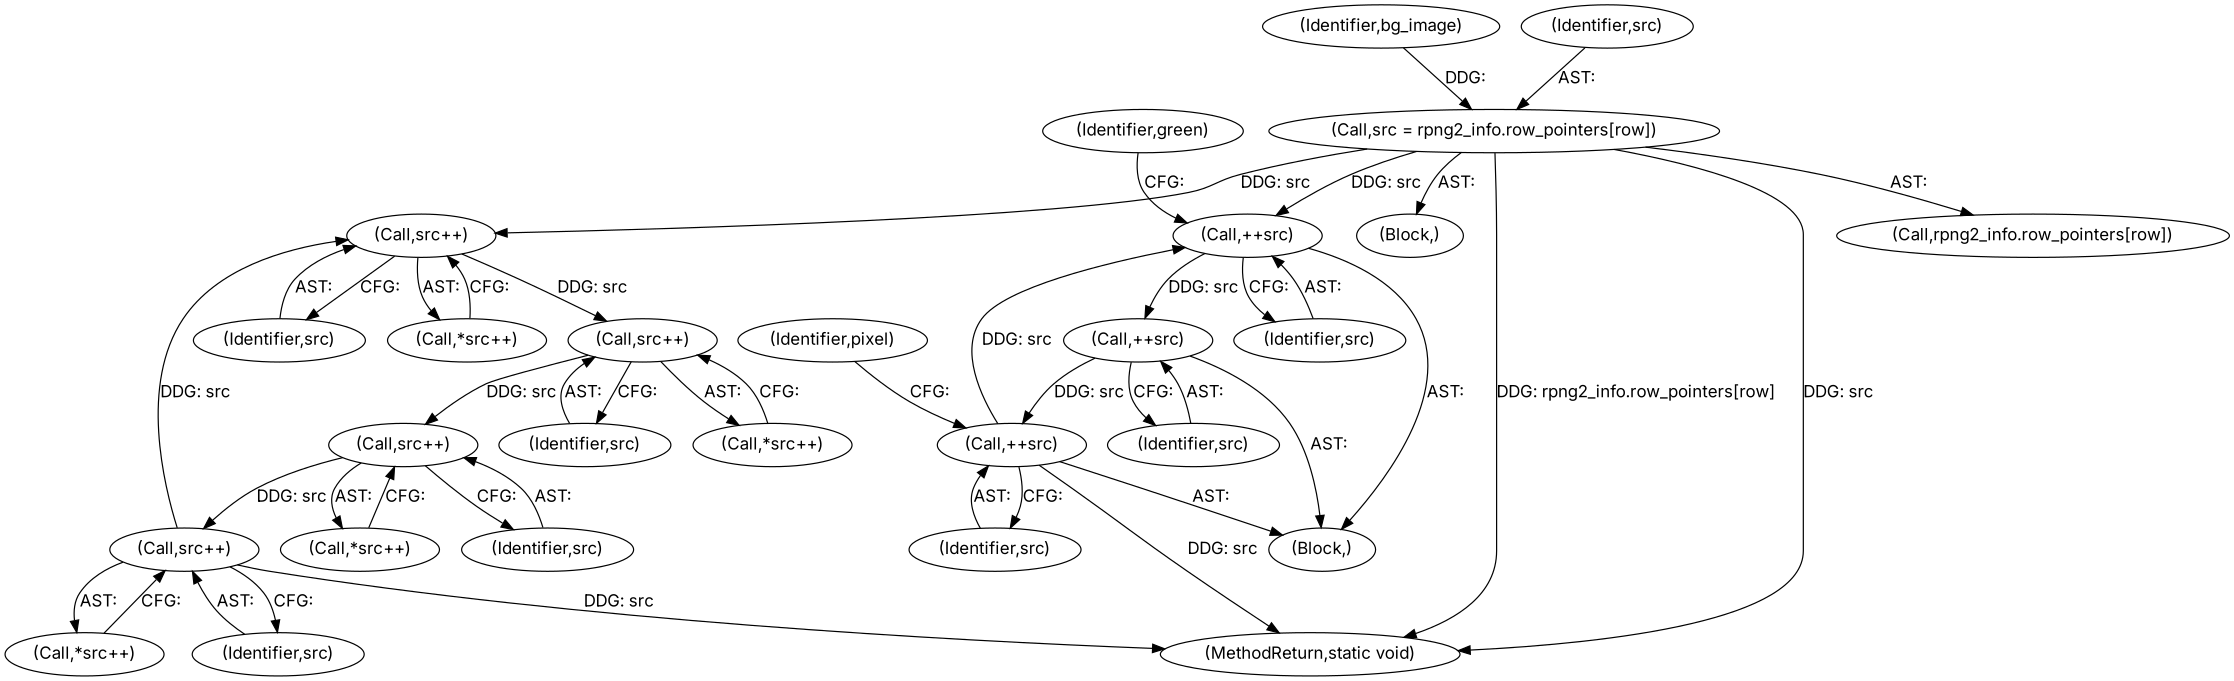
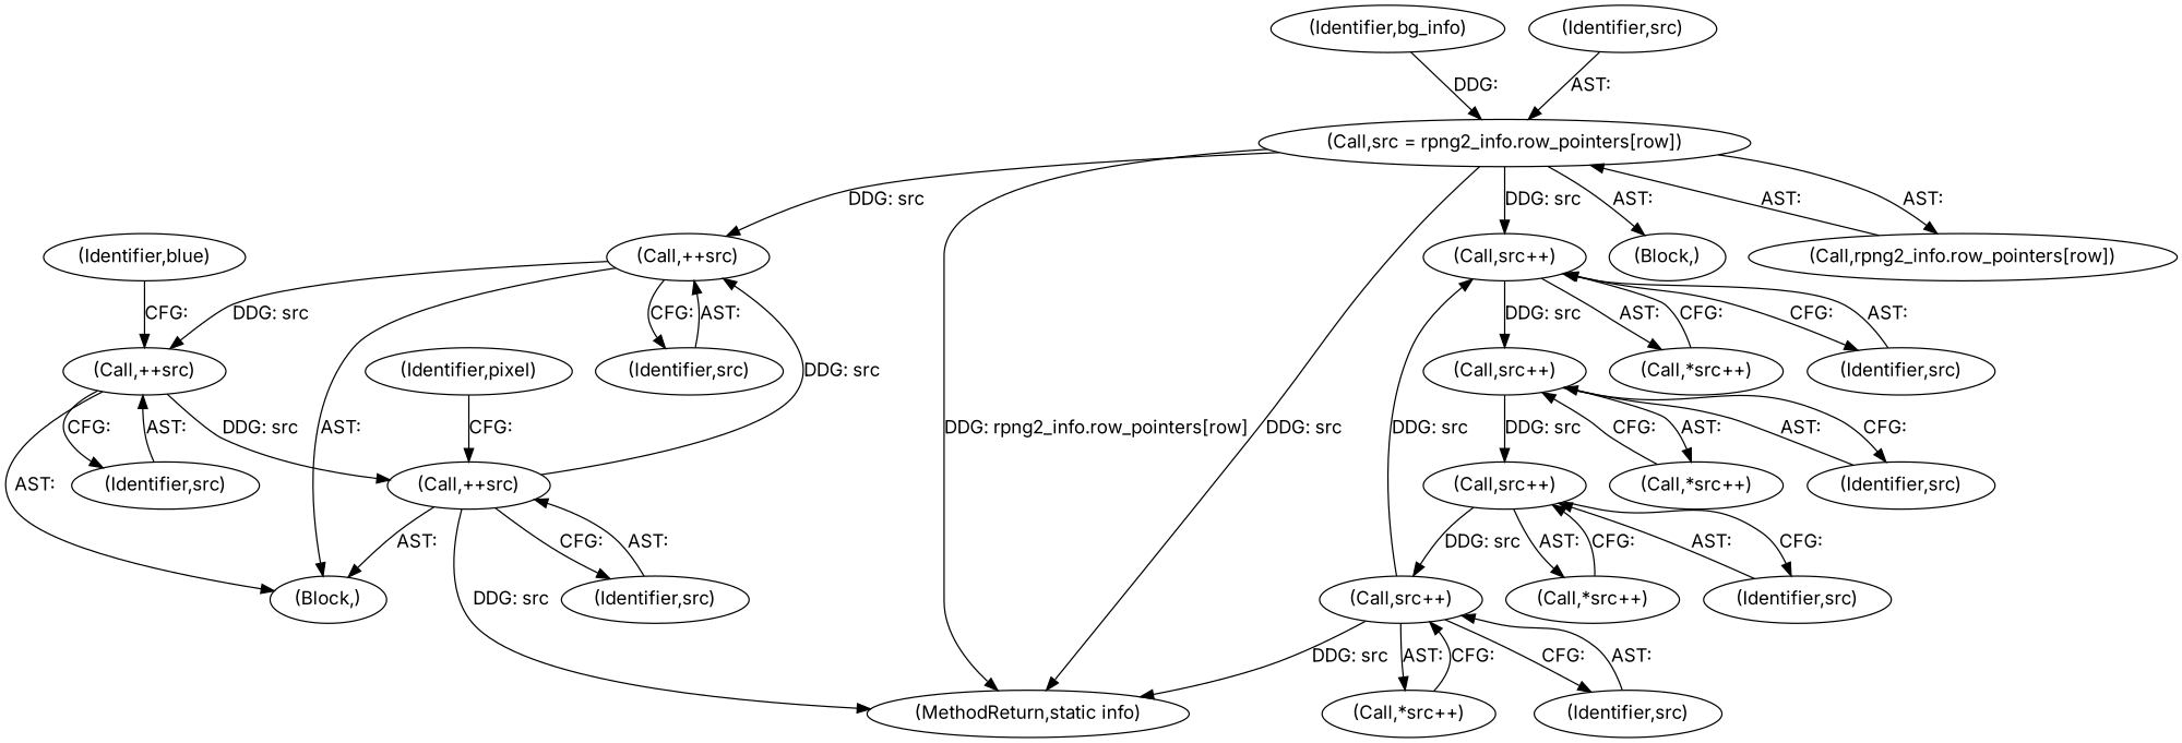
  digraph {
    fontname=Inter
    node [fontname=Inter]
    edge [fontname=Inter]
    n1 [label="(Call,src = rpng2_info.row_pointers[row])"]
    n2 [label="(Call,++src)"]
    n3 [label="(Call,src++)"]
    n4 [label="(Block,)"]
-   n5 [label="(MethodReturn,static void)"]
+   n5 [label="(MethodReturn,static info)"]
    n6 [label="(Call,rpng2_info.row_pointers[row])"]
    n7 [label="(Call,++src)"]
    n8 [label="(Block,)"]
    n9 [label="(Identifier,src)"]
    n10 [label="(Call,src++)"]
    n11 [label="(Call,*src++)"]
    n12 [label="(Identifier,src)"]
    n13 [label="(Call,++src)"]
    n14 [label="(Identifier,src)"]
    n15 [label="(Identifier,src)"]
    n16 [label="(Call,src++)"]
    n17 [label="(Call,*src++)"]
    n18 [label="(Identifier,src)"]
    n19 [label="(Call,src++)"]
    n20 [label="(Identifier,src)"]
    n21 [label="(Call,*src++)"]
    n22 [label="(Identifier,src)"]
    n23 [label="(Call,*src++)"]
-   n25 [label="(Identifier,bg_image)"]
+   n24 [label="(Identifier,blue)"]
+   n25 [label="(Identifier,bg_info)"]
    n26 [label="(Identifier,src)"]
-   n27 [label="(Identifier,green)"]
    n28 [label="(Identifier,pixel)"]
    n1 -> n2 [label="DDG: src"]
    n1 -> n3 [label="DDG: src"]
    n1 -> n4 [label="AST: "]
    n1 -> n5 [label="DDG: rpng2_info.row_pointers[row]"]
    n1 -> n5 [label="DDG: src"]
    n1 -> n6 [label="AST: "]
    n2 -> n7 [label="DDG: src"]
    n2 -> n8 [label="AST: "]
    n2 -> n9 [label="CFG: "]
    n3 -> n10 [label="DDG: src"]
    n3 -> n11 [label="AST: "]
    n3 -> n12 [label="CFG: "]
+   n6 -> n1 [label="AST: "]
    n7 -> n8 [label="AST: "]
    n7 -> n13 [label="DDG: src"]
    n7 -> n14 [label="CFG: "]
    n9 -> n2 [label="AST: "]
    n10 -> n16 [label="DDG: src"]
    n10 -> n17 [label="AST: "]
    n10 -> n18 [label="CFG: "]
    n11 -> n3 [label="CFG: "]
    n12 -> n3 [label="AST: "]
    n13 -> n2 [label="DDG: src"]
    n13 -> n5 [label="DDG: src"]
    n13 -> n8 [label="AST: "]
    n13 -> n15 [label="CFG: "]
    n14 -> n7 [label="AST: "]
    n15 -> n13 [label="AST: "]
    n16 -> n19 [label="DDG: src"]
    n16 -> n20 [label="CFG: "]
    n16 -> n21 [label="AST: "]
    n17 -> n10 [label="CFG: "]
    n18 -> n10 [label="AST: "]
    n19 -> n3 [label="DDG: src"]
    n19 -> n5 [label="DDG: src"]
    n19 -> n22 [label="CFG: "]
    n19 -> n23 [label="AST: "]
    n20 -> n16 [label="AST: "]
    n21 -> n16 [label="CFG: "]
    n22 -> n19 [label="AST: "]
    n23 -> n19 [label="CFG: "]
+   n24 -> n7 [label="CFG: "]
    n25 -> n1 [label="DDG: "]
    n26 -> n1 [label="AST: "]
-   n27 -> n2 [label="CFG: "]
    n28 -> n13 [label="CFG: "]
  }
